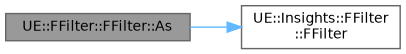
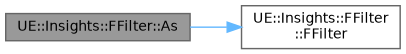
  digraph {
    rankdir=LR
    node [fontname=Helvetica fontsize=10 shape=box style=filled]
-   n1 [color=gray40 fillcolor=grey60 fontcolor=black height=0.2 label="UE::FFilter::FFilter::As" width=0.4]
+   n1 [color=gray40 fillcolor=grey60 fontcolor=black height=0.2 label="UE::Insights::FFilter::As" width=0.4]
    n2 [color=grey40 fillcolor=white height=0.2 label="UE::Insights::FFilter\l::FFilter" width=0.4]
    n1 -> n2 [color=steelblue1 fontname=Helvetica fontsize=10 labelfontname=Helvetica labelfontsize=10 style=solid]
  }
